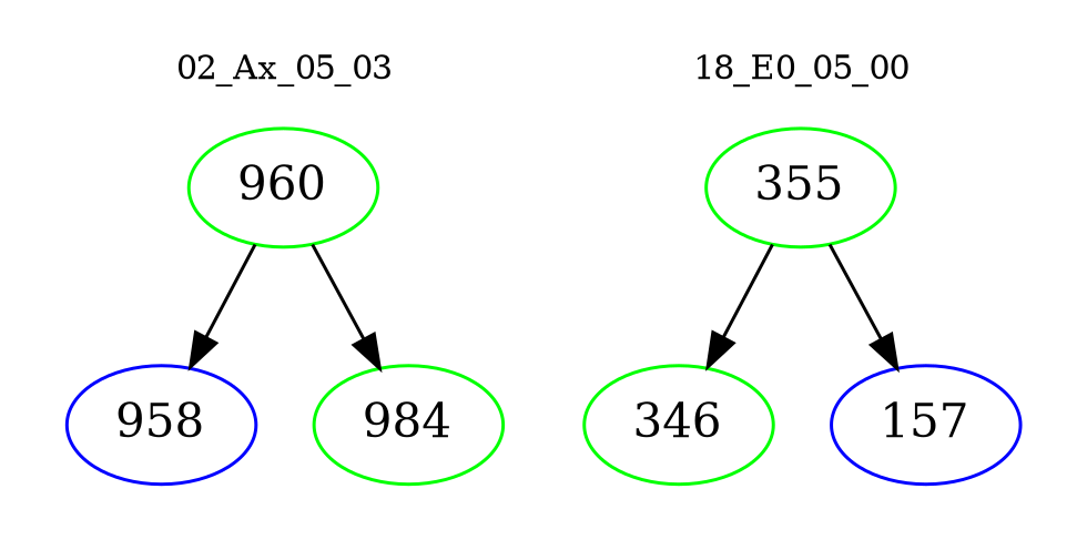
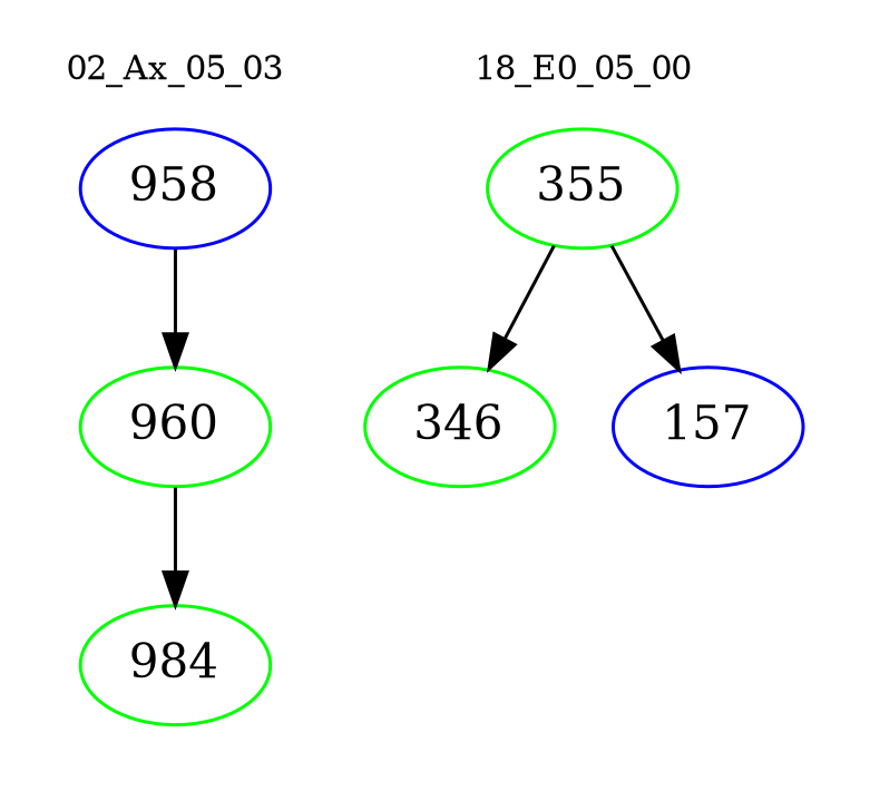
  digraph {
    node [color=green]
    edge [color=black]
    n1 [label=960]
    n2 [color=blue label=958]
    n3 [label=984]
    n4 [label=355]
    n5 [label=346]
    n6 [color=blue label=157]
    subgraph cluster_1 {
      color=white
      fontsize=10
      label="02_Ax_05_03"
      n1
      n2
      n3
    }
    subgraph cluster_2 {
      color=white
      fontsize=10
      label="18_E0_05_00"
      n4
      n5
      n6
    }
-   n1 -> n2
+   n2 -> n1
    n1 -> n3
    n4 -> n5
    n4 -> n6
  }
